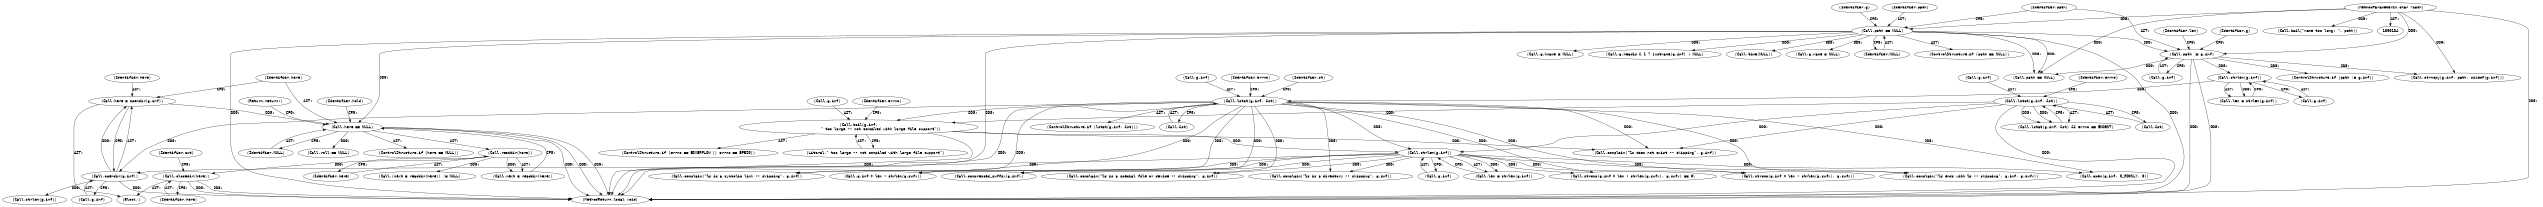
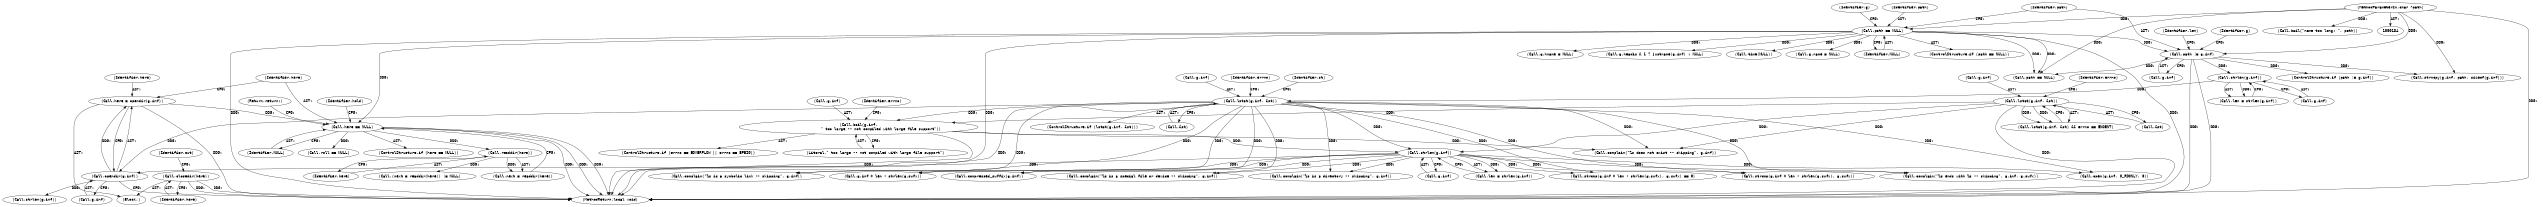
  digraph {
    fontname="DejaVu Sans Mono"
    node [fontname="DejaVu Sans Mono"]
    edge [fontname="DejaVu Sans Mono"]
    n1 [label="(Call,closedir(here))"]
    n2 [label="(MethodReturn,local void)"]
    n3 [label="(Identifier,here)"]
    n4 [label="(Block,)"]
    n5 [label="(Call,readdir(here))"]
    n6 [label="(Identifier,here)"]
    n7 [label="(Call,(next = readdir(here)) != NULL)"]
    n8 [label="(Call,next = readdir(here))"]
    n9 [label="(Call,here == NULL)"]
    n10 [label="(Identifier,NULL)"]
    n11 [label="(Call,roll == NULL)"]
    n12 [label="(ControlStructure,if (here == NULL))"]
    n13 [label="(Call,here = opendir(g.inf))"]
    n14 [label="(Call,opendir(g.inf))"]
    n15 [label="(Call,strlen(g.inf))"]
    n16 [label="(Call,g.inf)"]
    n17 [label="(Call,lstat(g.inf, &st))"]
    n18 [label="(Call,strlen(g.inf))"]
    n19 [label="(Call,bail(g.inf,\n                    \" too large -- not compiled with large file support\"))"]
    n20 [label="(Call,complain(\"%s is a symbolic link -- skipping\", g.inf))"]
    n21 [label="(Call,g.inf + len - strlen(g.sufx))"]
    n22 [label="(Call,compressed_suffix(g.inf))"]
    n23 [label="(Call,complain(\"%s is a special file or device -- skipping\", g.inf))"]
    n24 [label="(Call,complain(\"%s is a directory -- skipping\", g.inf))"]
    n25 [label="(Call,strcmp(g.inf + len - strlen(g.sufx), g.sufx) == 0)"]
    n26 [label="(Call,strcmp(g.inf + len - strlen(g.sufx), g.sufx))"]
    n27 [label="(Call,complain(\"%s ends with %s -- skipping\", g.inf, g.sufx))"]
    n28 [label="(ControlStructure,if (lstat(g.inf, &st)))"]
    n29 [label="(Call,&st)"]
    n30 [label="(Call,open(g.inf, O_RDONLY, 0))"]
    n31 [label="(Call,complain(\"%s does not exist -- skipping\", g.inf))"]
    n32 [label="(Call,len = strlen(g.inf))"]
    n33 [label="(Call,g.inf)"]
    n34 [label="(ControlStructure,if (errno == EOVERFLOW || errno == EFBIG))"]
    n35 [label="(Literal,\" too large -- not compiled with large file support\")"]
    n36 [label="(Call,strlen(g.inf))"]
    n37 [label="(Call,g.inf)"]
    n38 [label="(Call,len = strlen(g.inf))"]
    n39 [label="(Call,path != g.inf)"]
    n40 [label="(Call,path == NULL)"]
    n41 [label="(Call,strncpy(g.inf, path, sizeof(g.inf)))"]
    n42 [label="(ControlStructure,if (path != g.inf))"]
    n43 [label="(Call,g.inf)"]
    n44 [label="(Call,path == NULL)"]
    n45 [label="(Call,g.hname = NULL)"]
    n46 [label="(Call,g.headis & 1 ? justname(g.inf) : NULL)"]
    n47 [label="(Call,time(NULL))"]
    n48 [label="(Call,g.name = NULL)"]
    n49 [label="(Identifier,NULL)"]
    n50 [label="(ControlStructure,if (path == NULL))"]
    n51 [label="(MethodParameterIn,char *path)"]
    n52 [label="(Call,bail(\"name too long: \", path))"]
    1000134
    n54 [label="(Call,lstat(g.inf, &st))"]
    n55 [label="(Call,lstat(g.inf, &st) && errno == ENOENT)"]
    n56 [label="(Call,&st)"]
    n57 [label="(Identifier,here)"]
    n58 [label="(Return,return;)"]
    n59 [label="(Identifier,hold)"]
    n60 [label="(Call,g.inf)"]
    n61 [label="(Identifier,path)"]
    n62 [label="(Identifier,here)"]
    n63 [label="(Identifier,len)"]
    n64 [label="(Identifier,cut)"]
    n65 [label="(Identifier,path)"]
    n66 [label="(Identifier,g)"]
    n67 [label="(Identifier,errno)"]
    n68 [label="(Identifier,errno)"]
    n69 [label="(Call,g.inf)"]
    n70 [label="(Identifier,errno)"]
    n71 [label="(Identifier,st)"]
    n72 [label="(Identifier,g)"]
    n73 [label="(Call,g.inf)"]
    n1 -> n2 [label="DDG: "]
    n1 -> n2 [label="DDG: "]
    n1 -> n3 [label="CFG: "]
    n1 -> n4 [label="AST: "]
    n3 -> n1 [label="AST: "]
-   n5 -> n1 [label="DDG: "]
    n5 -> n6 [label="CFG: "]
    n5 -> n7 [label="DDG: "]
    n5 -> n8 [label="AST: "]
    n5 -> n8 [label="DDG: "]
    n6 -> n5 [label="AST: "]
    n8 -> n9 [label="CFG: "]
    n9 -> n2 [label="DDG: "]
    n9 -> n2 [label="DDG: "]
    n9 -> n2 [label="DDG: "]
-   n9 -> n5 [label="AST: "]
+   n9 -> n5 [label="DDG: "]
    n9 -> n10 [label="CFG: "]
    n9 -> n11 [label="DDG: "]
    n9 -> n12 [label="AST: "]
    n10 -> n9 [label="AST: "]
+   n13 -> n2 [label="DDG: "]
    n13 -> n4 [label="AST: "]
    n13 -> n9 [label="DDG: "]
    n13 -> n14 [label="CFG: "]
-   n14 -> n2 [label="DDG: "]
+   n14 -> n2 [label="CFG: "]
    n14 -> n13 [label="AST: "]
    n14 -> n13 [label="DDG: "]
    n14 -> n15 [label="DDG: "]
    n14 -> n16 [label="CFG: "]
    n16 -> n14 [label="AST: "]
    n17 -> n2 [label="DDG: "]
    n17 -> n2 [label="DDG: "]
    n17 -> n14 [label="DDG: "]
    n17 -> n18 [label="DDG: "]
    n17 -> n19 [label="DDG: "]
    n17 -> n20 [label="DDG: "]
    n17 -> n21 [label="DDG: "]
    n17 -> n22 [label="DDG: "]
    n17 -> n23 [label="DDG: "]
    n17 -> n24 [label="DDG: "]
    n17 -> n25 [label="DDG: "]
    n17 -> n26 [label="DDG: "]
    n17 -> n27 [label="DDG: "]
    n17 -> n28 [label="AST: "]
    n17 -> n29 [label="CFG: "]
    n17 -> n30 [label="DDG: "]
    n17 -> n31 [label="DDG: "]
    n18 -> n14 [label="DDG: "]
    n18 -> n20 [label="DDG: "]
    n18 -> n21 [label="DDG: "]
    n18 -> n22 [label="DDG: "]
    n18 -> n23 [label="DDG: "]
    n18 -> n24 [label="DDG: "]
    n18 -> n25 [label="DDG: "]
    n18 -> n26 [label="DDG: "]
    n18 -> n27 [label="DDG: "]
    n18 -> n30 [label="DDG: "]
    n18 -> n32 [label="AST: "]
    n18 -> n32 [label="DDG: "]
    n18 -> n33 [label="CFG: "]
    n19 -> n2 [label="DDG: "]
    n19 -> n18 [label="DDG: "]
    n19 -> n31 [label="DDG: "]
    n19 -> n34 [label="AST: "]
    n19 -> n35 [label="CFG: "]
    n29 -> n17 [label="AST: "]
    n32 -> n18 [label="CFG: "]
    n33 -> n18 [label="AST: "]
    n35 -> n19 [label="AST: "]
    n36 -> n17 [label="DDG: "]
    n36 -> n37 [label="CFG: "]
    n36 -> n38 [label="AST: "]
    n36 -> n38 [label="DDG: "]
    n37 -> n36 [label="AST: "]
    n38 -> n36 [label="CFG: "]
    n39 -> n2 [label="DDG: "]
    n39 -> n2 [label="DDG: "]
    n39 -> n36 [label="DDG: "]
    n39 -> n40 [label="DDG: "]
    n39 -> n41 [label="DDG: "]
    n39 -> n42 [label="DDG: "]
    n39 -> n43 [label="CFG: "]
    n43 -> n39 [label="AST: "]
    n44 -> n2 [label="DDG: "]
    n44 -> n2 [label="DDG: "]
    n44 -> n2 [label="DDG: "]
    n44 -> n9 [label="DDG: "]
    n44 -> n39 [label="DDG: "]
    n44 -> n40 [label="DDG: "]
    n44 -> n40 [label="DDG: "]
    n44 -> n45 [label="DDG: "]
    n44 -> n46 [label="DDG: "]
    n44 -> n47 [label="DDG: "]
    n44 -> n48 [label="DDG: "]
    n44 -> n49 [label="CFG: "]
    n44 -> n50 [label="AST: "]
    n49 -> n44 [label="AST: "]
    n51 -> n2 [label="DDG: "]
    n51 -> n39 [label="DDG: "]
    n51 -> n40 [label="DDG: "]
    n51 -> n41 [label="DDG: "]
    n51 -> n44 [label="DDG: "]
    n51 -> n52 [label="DDG: "]
    n51 -> 1000134 [label="AST: "]
    n54 -> n2 [label="DDG: "]
    n54 -> n18 [label="DDG: "]
    n54 -> n19 [label="DDG: "]
    n54 -> n31 [label="DDG: "]
    n54 -> n55 [label="AST: "]
    n54 -> n55 [label="DDG: "]
    n54 -> n55 [label="DDG: "]
    n54 -> n56 [label="CFG: "]
    n55 -> n54 [label="CFG: "]
    n56 -> n54 [label="AST: "]
    n57 -> n9 [label="AST: "]
    n57 -> n13 [label="CFG: "]
    n58 -> n9 [label="CFG: "]
    n59 -> n9 [label="CFG: "]
    n60 -> n19 [label="AST: "]
    n61 -> n39 [label="AST: "]
    n61 -> n44 [label="CFG: "]
    n62 -> n13 [label="AST: "]
    n63 -> n39 [label="CFG: "]
    n64 -> n1 [label="CFG: "]
    n65 -> n44 [label="AST: "]
    n66 -> n39 [label="CFG: "]
    n67 -> n19 [label="CFG: "]
    n68 -> n54 [label="CFG: "]
    n69 -> n54 [label="AST: "]
    n70 -> n17 [label="CFG: "]
    n71 -> n17 [label="CFG: "]
    n72 -> n44 [label="CFG: "]
    n73 -> n17 [label="AST: "]
  }
